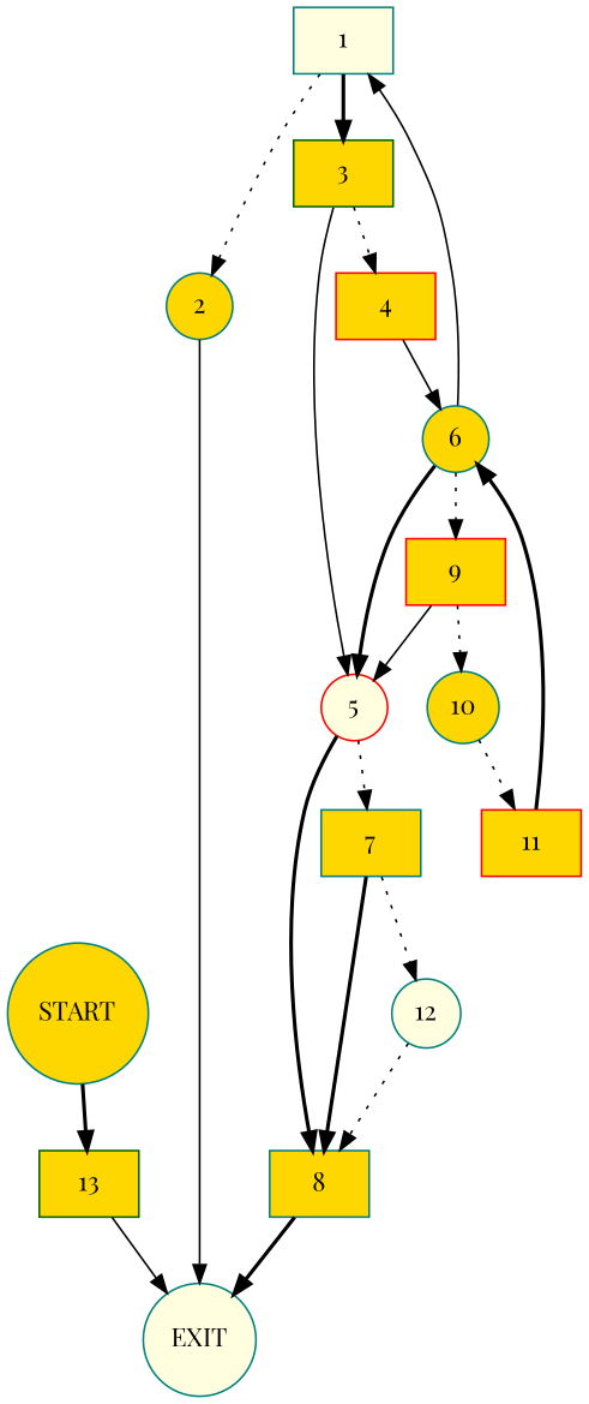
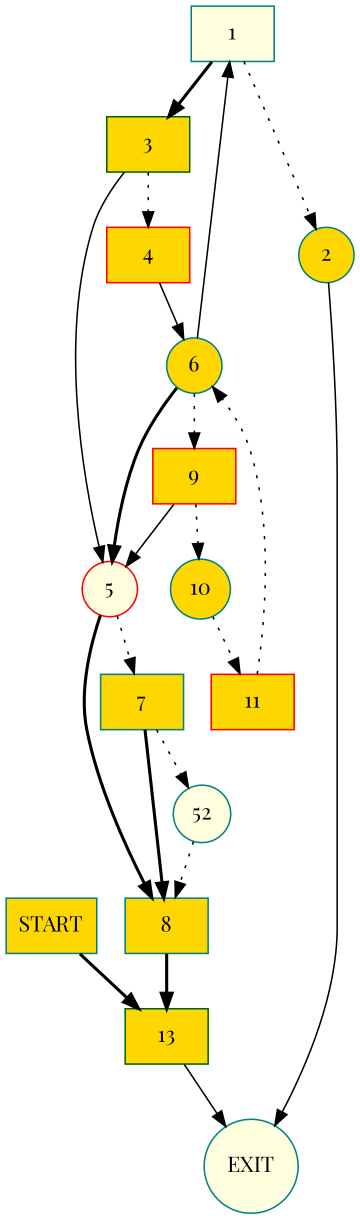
  digraph {
    fontname="Playfair Display"
    node [color=teal fillcolor=gold fontname="Playfair Display" shape=box style=filled]
    edge [fontname="Playfair Display" style=dotted]
-   n1 [label=START shape=circle]
+   n1 [label=START]
    13 [color=darkgreen]
    1 [fillcolor=lightyellow]
    2 [shape=circle]
    3 [color=darkgreen]
    n6 [fillcolor=lightyellow label=EXIT shape=circle]
    4 [color=red]
    5 [color=red fillcolor=lightyellow shape=circle]
    6 [shape=circle]
    7
    8
    9 [color=red]
-   12 [fillcolor=lightyellow shape=circle]
+   12 [fillcolor=lightyellow shape=circle label=52]
    10 [shape=circle]
    11 [color=red]
    n1 -> 13 [style=bold]
    13 -> n6 [style=solid]
    1 -> 2
    1 -> 3 [style=bold]
    2 -> n6 [style=solid]
    3 -> 4
    3 -> 5 [style=solid]
    4 -> 6 [style=solid]
    5 -> 7
    5 -> 8 [style=bold]
    6 -> 1 [style=solid]
    6 -> 5 [style=bold]
    6 -> 9
    7 -> 8 [style=bold]
    7 -> 12
-   8 -> n6 [style=bold]
+   8 -> 13 [style=bold]
    9 -> 5 [style=solid]
    9 -> 10
    12 -> 8
    10 -> 11
-   11 -> 6 [style=bold]
+   11 -> 6
  }
